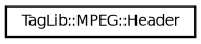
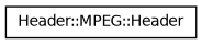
  digraph {
    rankdir=LR
-   n1 [color=black fillcolor=white fontname=Helvetica fontsize=10 height=0.2 label="TagLib::MPEG::Header" shape=record style=filled width=0.4]
+   n1 [color=black fillcolor=white fontname=Helvetica fontsize=10 height=0.2 label="Header::MPEG::Header" shape=record style=filled width=0.4]
  }
